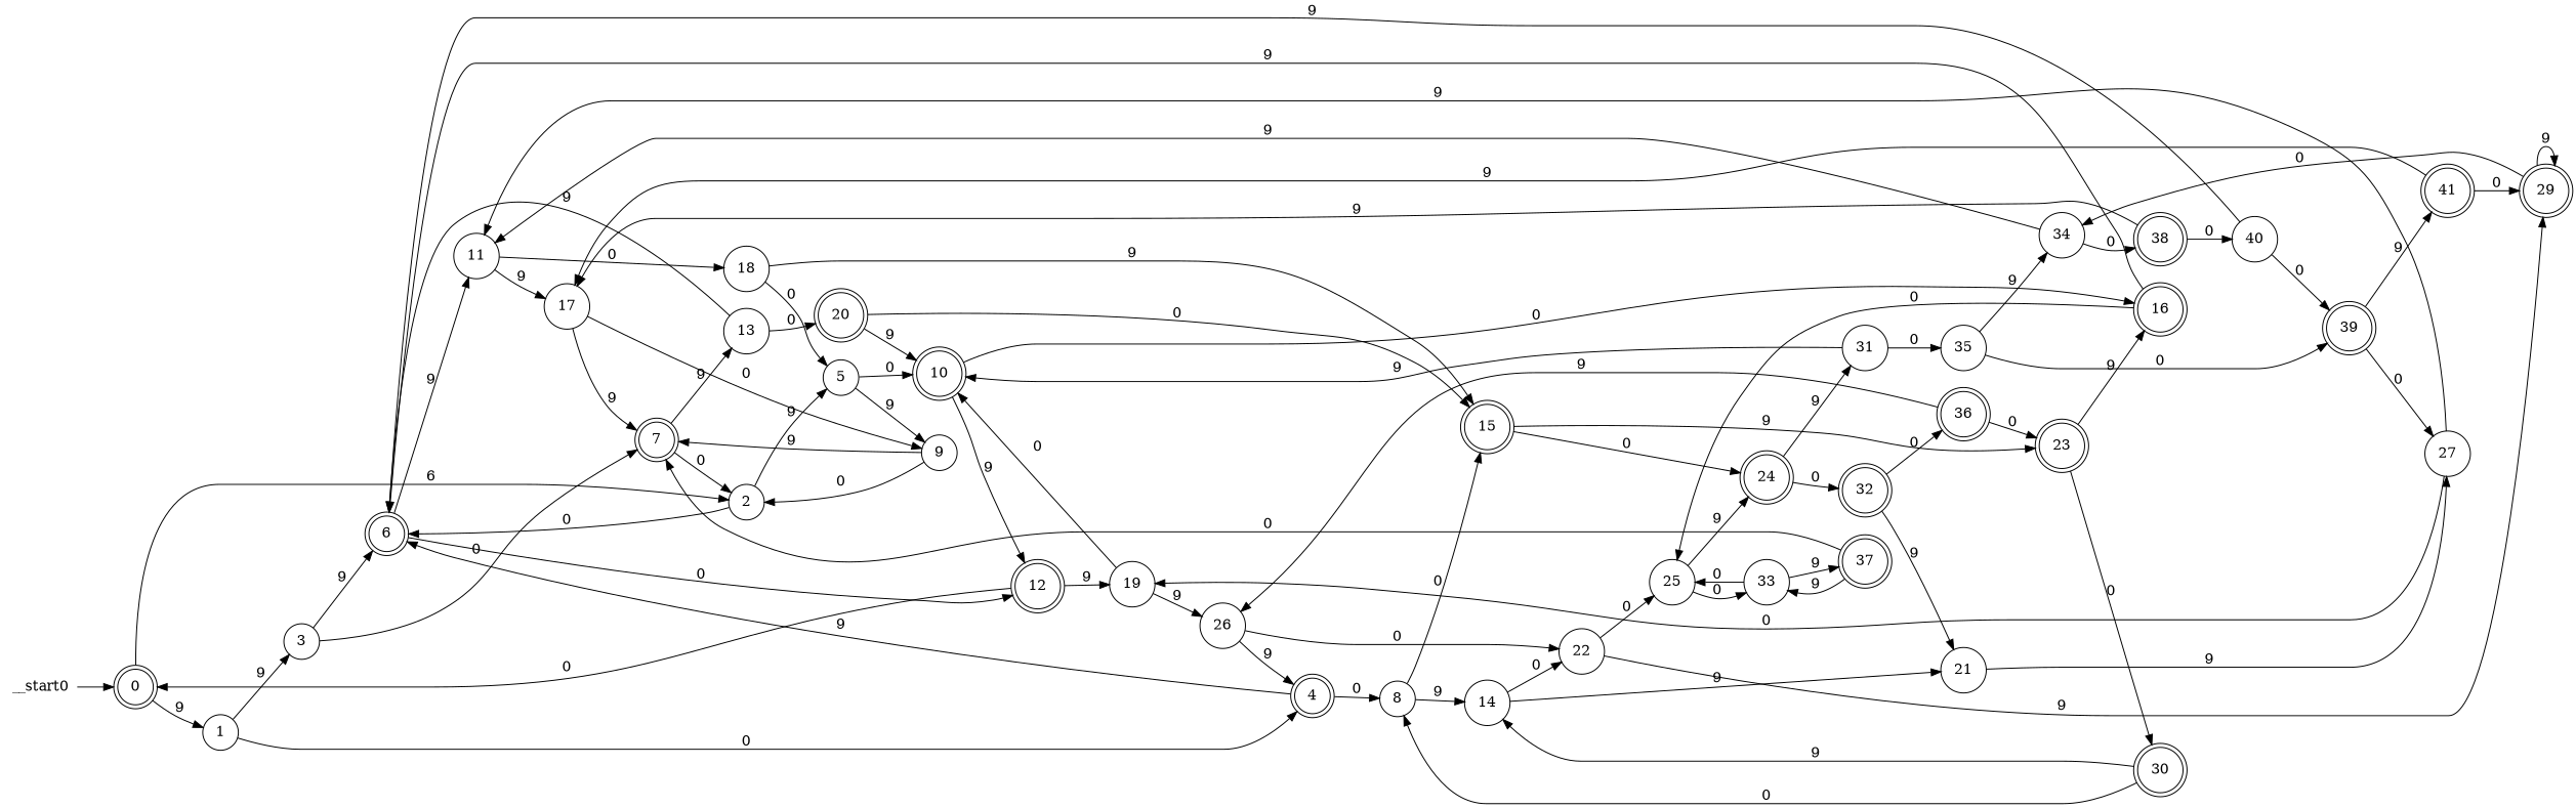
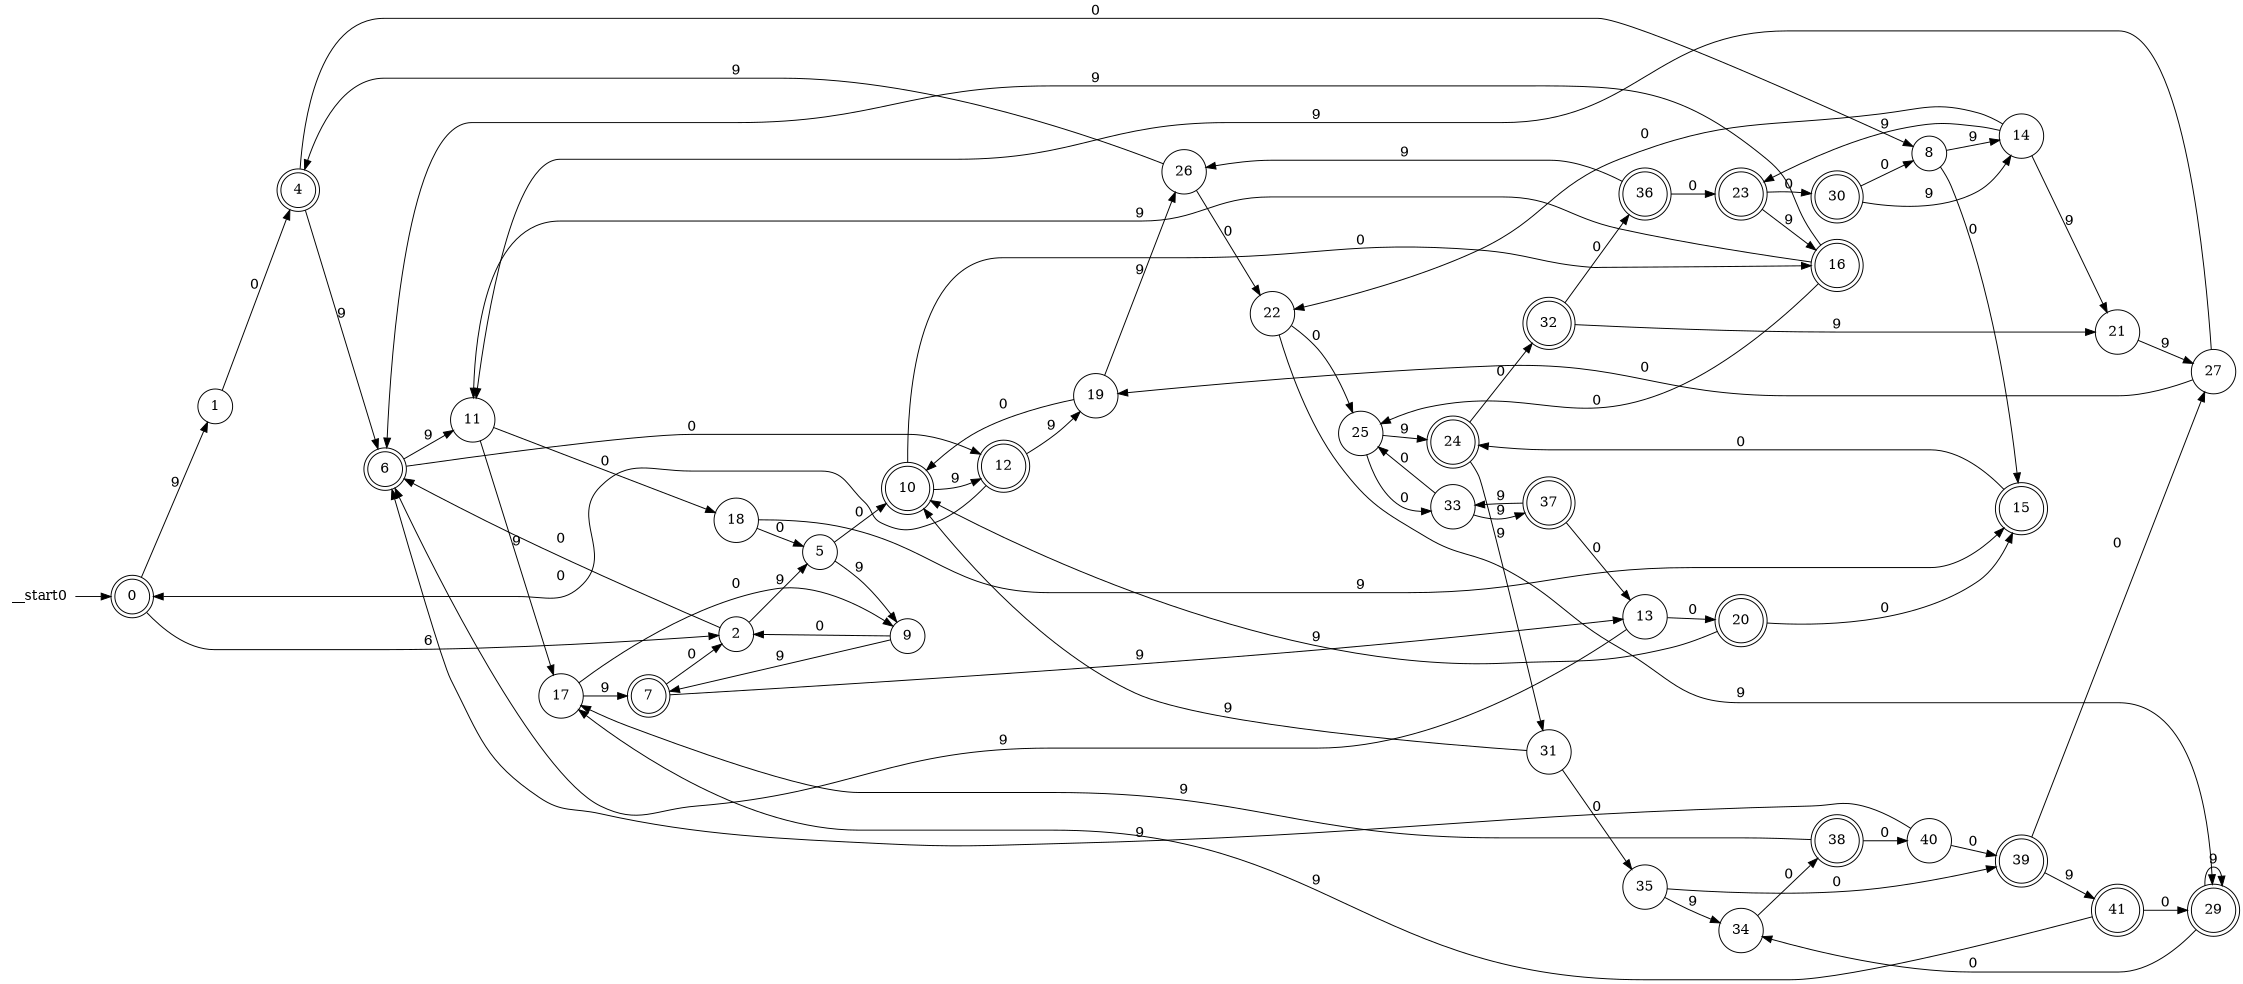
  digraph {
    rankdir=LR
    node [shape=circle]
    n1 [label=0 shape=doublecircle]
    n2 [label=1]
    n3 [label=2]
-   n4 [label=3]
    n5 [label=4 shape=doublecircle]
    n6 [label=5]
    n7 [label=6 shape=doublecircle]
    n8 [label=7 shape=doublecircle]
    n9 [label=8]
    n10 [label=9]
    n11 [label=10 shape=doublecircle]
    n12 [label=11]
    n13 [label=12 shape=doublecircle]
    n14 [label=13]
    n15 [label=14]
    n16 [label=15 shape=doublecircle]
    n17 [label=16 shape=doublecircle]
    n18 [label=17]
    n19 [label=18]
    n20 [label=19]
    n21 [label=20 shape=doublecircle]
    n22 [label=21]
    n23 [label=22]
    n24 [label=23 shape=doublecircle]
    n25 [label=24 shape=doublecircle]
    n26 [label=25]
    n27 [label=26]
    n28 [label=27]
    n29 [label=29 shape=doublecircle]
    n30 [label=30 shape=doublecircle]
    n31 [label=31]
    n32 [label=32 shape=doublecircle]
    n33 [label=33]
    n34 [label=34]
    n35 [label=35]
    n36 [label=36 shape=doublecircle]
    n37 [label=37 shape=doublecircle]
    n38 [label=38 shape=doublecircle]
    n39 [label=39 shape=doublecircle]
    n40 [label=40]
    n41 [label=41 shape=doublecircle]
    __start0 [height=0 shape=none width=0]
    n1 -> n2 [label=9]
    n1 -> n3 [label=6]
-   n2 -> n4 [label=9]
    n2 -> n5 [label=0]
    n3 -> n6 [label=9]
    n3 -> n7 [label=0]
-   n4 -> n7 [label=9]
-   n4 -> n8 [label=0]
    n5 -> n7 [label=9]
    n5 -> n9 [label=0]
    n6 -> n10 [label=9]
    n6 -> n11 [label=0]
    n7 -> n12 [label=9]
    n7 -> n13 [label=0]
    n8 -> n3 [label=0]
    n8 -> n14 [label=9]
    n9 -> n15 [label=9]
    n9 -> n16 [label=0]
    n10 -> n3 [label=0]
    n10 -> n8 [label=9]
    n11 -> n13 [label=9]
    n11 -> n17 [label=0]
    n12 -> n18 [label=9]
    n12 -> n19 [label=0]
    n13 -> n1 [label=0]
    n13 -> n20 [label=9]
    n14 -> n7 [label=9]
    n14 -> n21 [label=0]
    n15 -> n22 [label=9]
    n15 -> n23 [label=0]
-   n16 -> n24 [label=9]
+   n15 -> n24 [label=9]
    n16 -> n25 [label=0]
    n17 -> n7 [label=9]
    n17 -> n26 [label=0]
    n18 -> n8 [label=9]
    n18 -> n10 [label=0]
    n19 -> n6 [label=0]
    n19 -> n16 [label=9]
    n20 -> n11 [label=0]
    n20 -> n27 [label=9]
    n21 -> n11 [label=9]
    n21 -> n16 [label=0]
    n22 -> n28 [label=9]
    n23 -> n26 [label=0]
    n23 -> n29 [label=9]
    n24 -> n17 [label=9]
    n24 -> n30 [label=0]
    n25 -> n31 [label=9]
    n25 -> n32 [label=0]
    n26 -> n25 [label=9]
    n26 -> n33 [label=0]
    n27 -> n5 [label=9]
    n27 -> n23 [label=0]
    n28 -> n12 [label=9]
    n28 -> n20 [label=0]
    n29 -> n29 [label=9]
    n29 -> n34 [label=0]
    n30 -> n9 [label=0]
    n30 -> n15 [label=9]
    n31 -> n11 [label=9]
    n31 -> n35 [label=0]
    n32 -> n22 [label=9]
    n32 -> n36 [label=0]
    n33 -> n26 [label=0]
    n33 -> n37 [label=9]
-   n34 -> n12 [label=9]
+   n17 -> n12 [label=9]
    n34 -> n38 [label=0]
    n35 -> n34 [label=9]
    n35 -> n39 [label=0]
    n36 -> n24 [label=0]
    n36 -> n27 [label=9]
-   n37 -> n8 [label=0]
+   n37 -> n14 [label=0]
    n37 -> n33 [label=9]
    n38 -> n18 [label=9]
    n38 -> n40 [label=0]
    n39 -> n28 [label=0]
    n39 -> n41 [label=9]
    n40 -> n7 [label=9]
    n40 -> n39 [label=0]
    n41 -> n18 [label=9]
    n41 -> n29 [label=0]
    __start0 -> n1
  }
